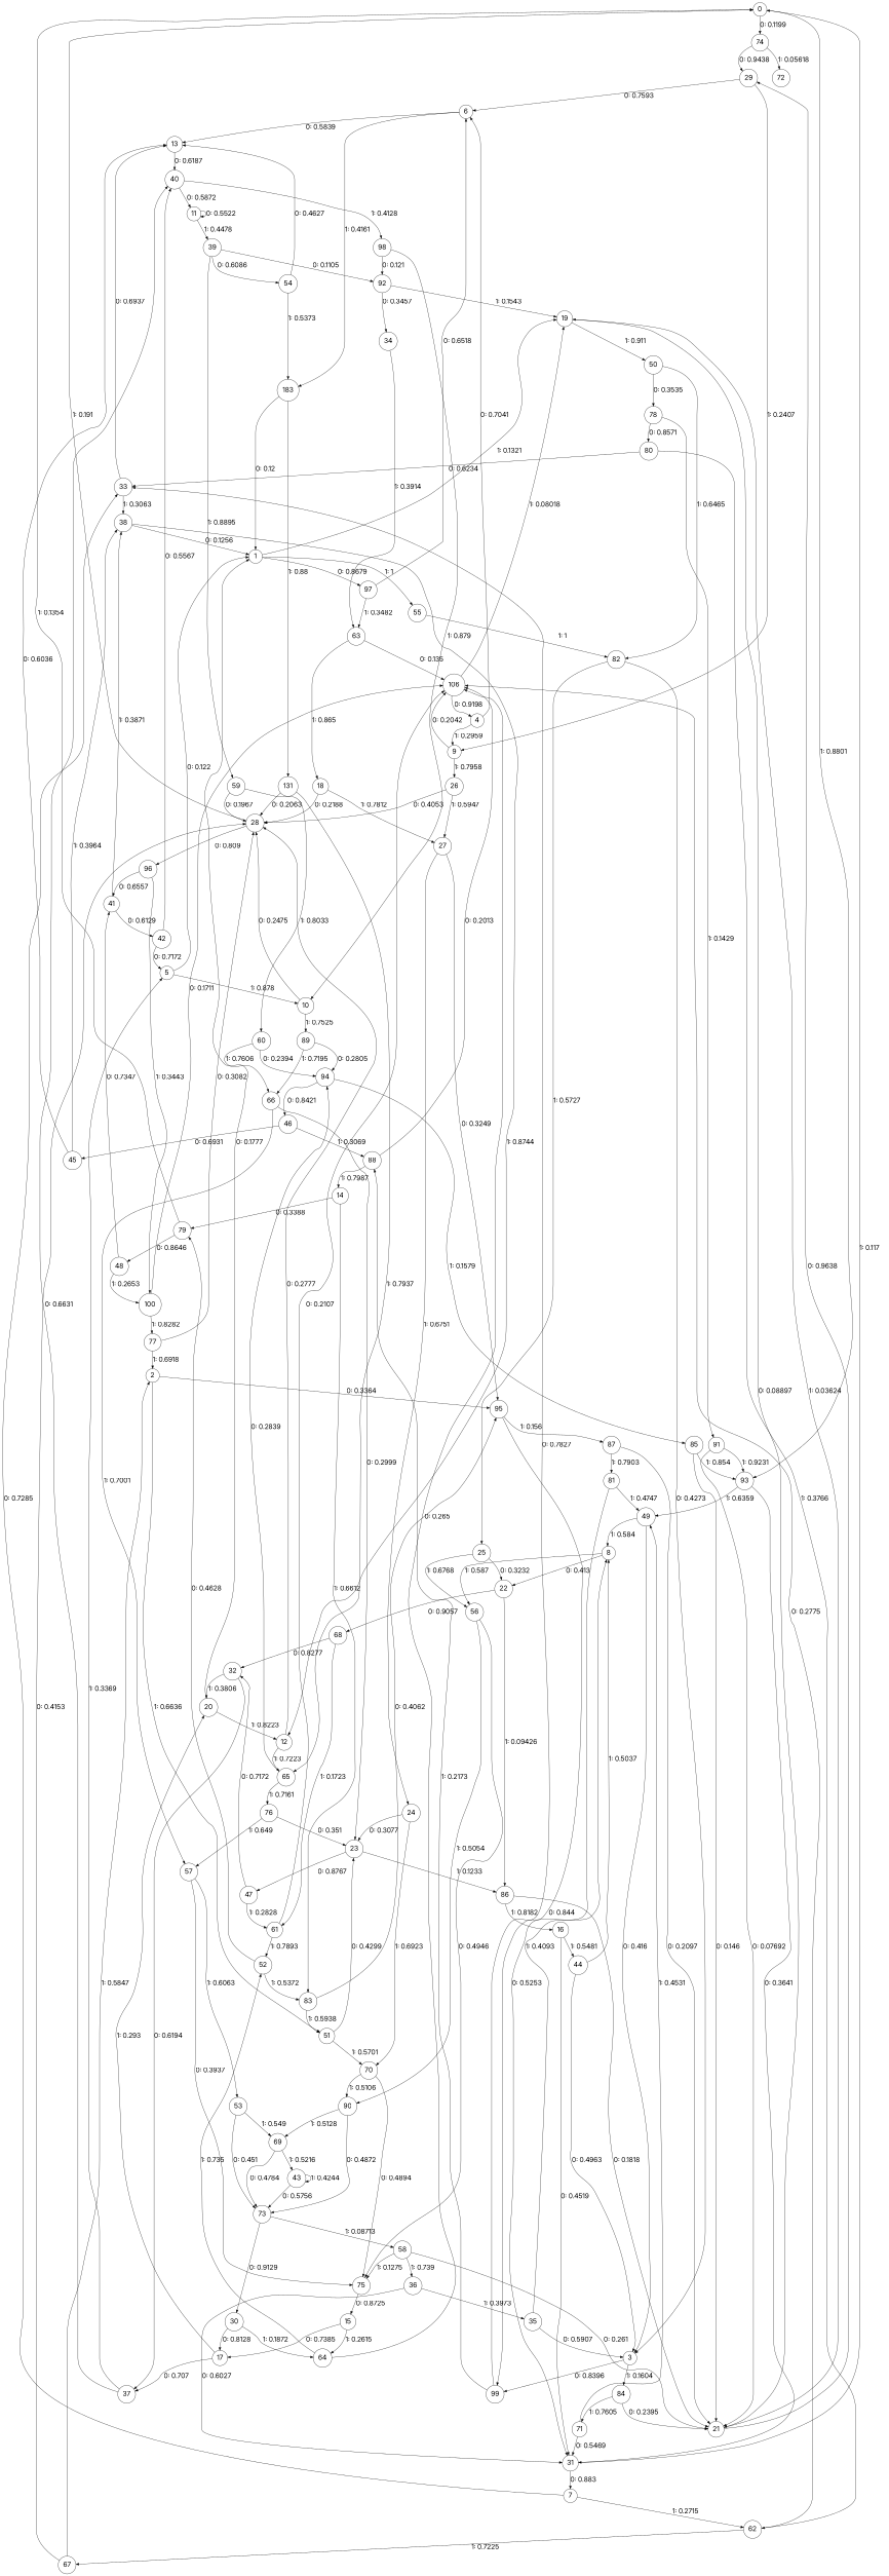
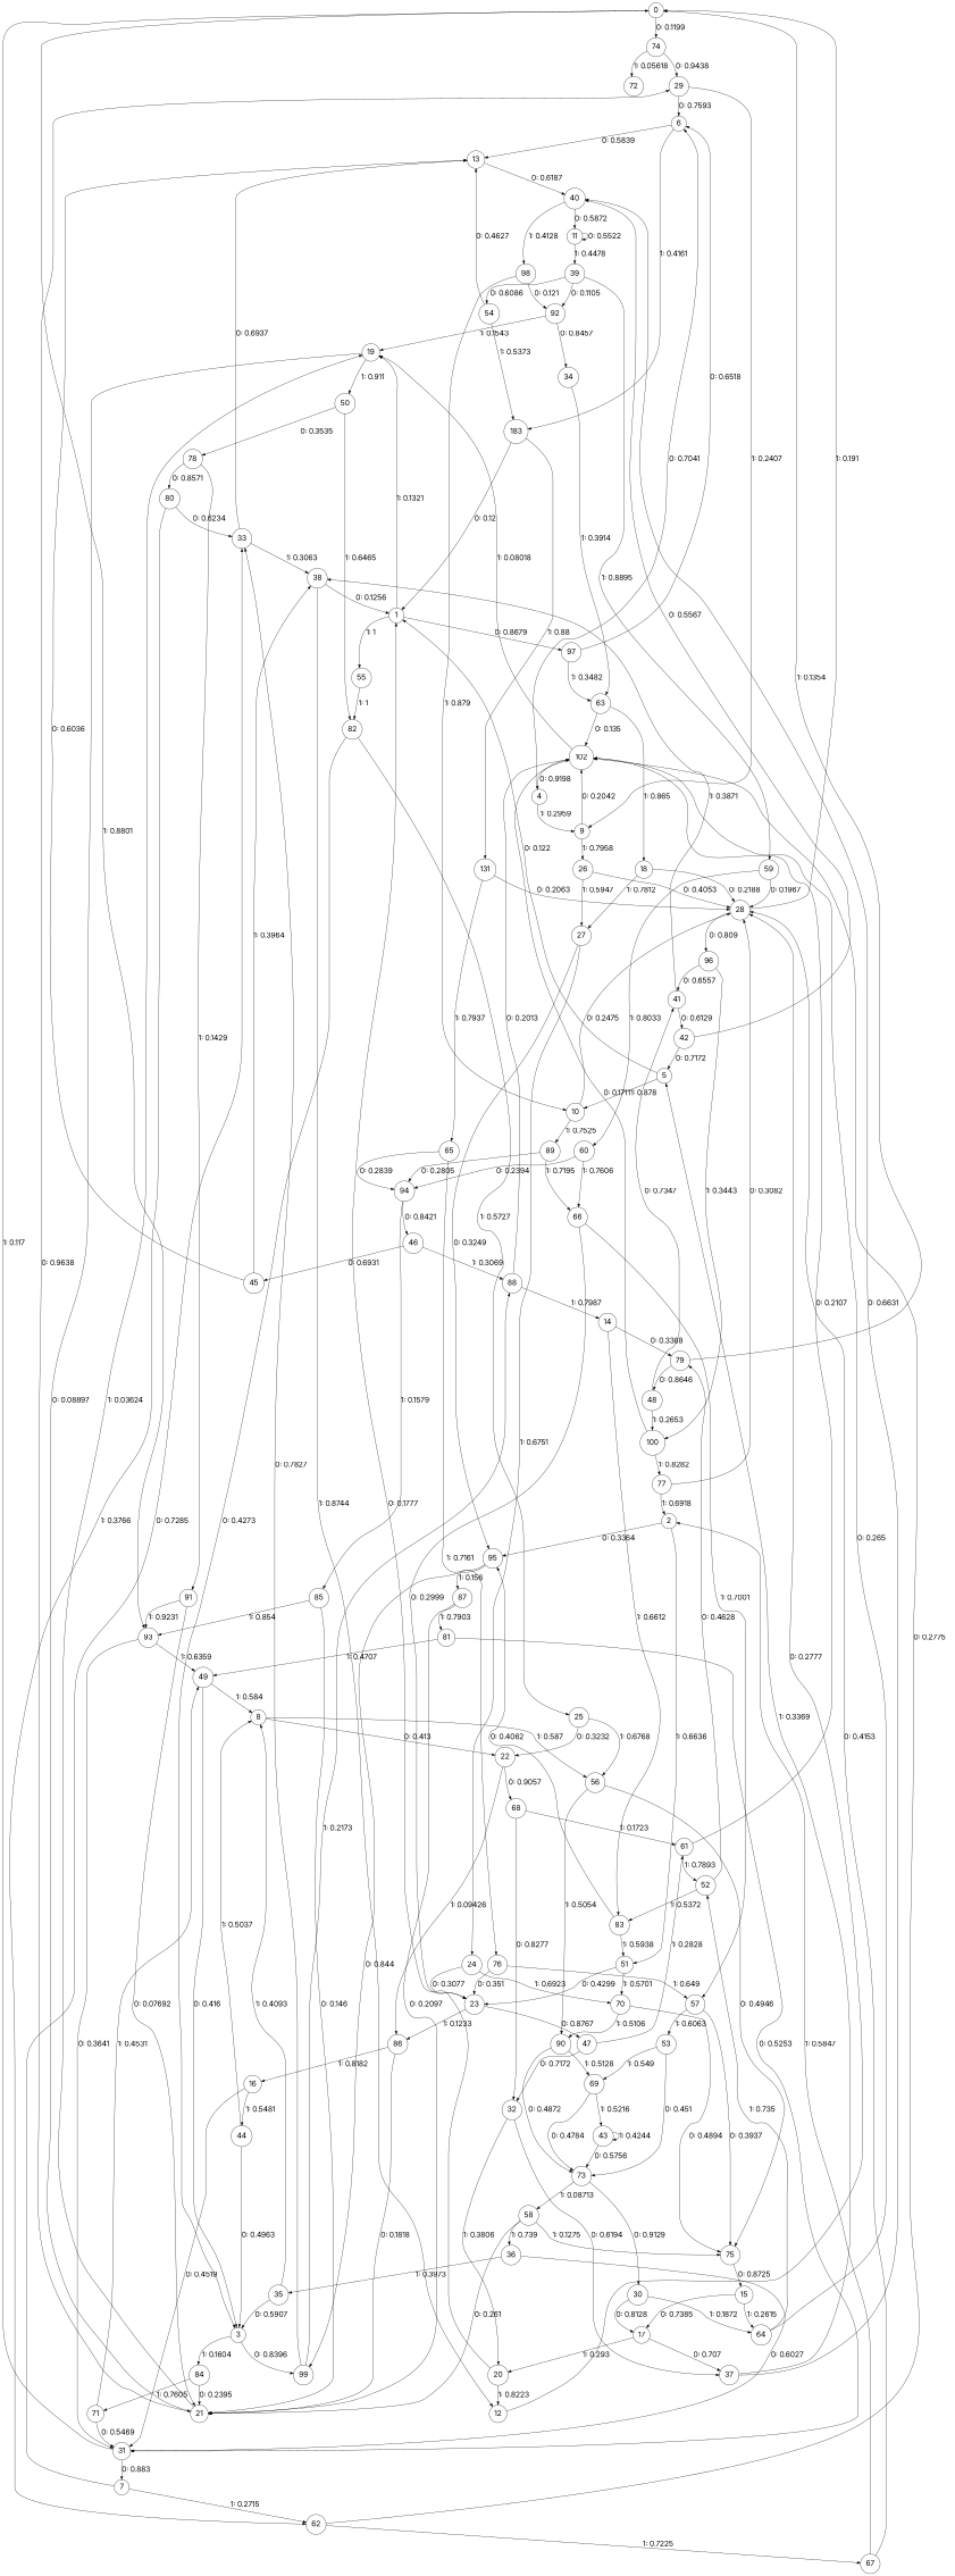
  digraph {
    fontname=Inter
    node [fontname=Inter fontsize=24 shape=circle]
    edge [fontname=Inter fontsize=24]
    0
    74
    93
    29
    72
    31
    49
    6
    9
    7
    3
    8
    1
    97
    19
    55
    63
    21
    50
    13
    n21 [label=183]
-   102 [label=106]
+   102
    18
    78
    82
    2
    95
    51
    99
    87
    23
    70
    33
    88
    81
    86
    47
    75
    90
    84
    71
    38
    14
    4
    26
    40
    n47 [label=131]
    28
    27
    5
    10
    89
    96
    94
    66
    11
    98
    65
    62
    67
    12
    22
    56
    68
    32
    61
    16
    15
    73
    69
    24
    41
    100
    46
    85
    57
    39
    92
    59
    54
    34
    60
    76
    79
    83
    48
    17
    64
    37
    20
    52
    44
    80
    91
    25
    42
    77
    30
    35
    36
    43
    58
    45
    53
    0 -> 74 [label="0: 0.1199   "]
    0 -> 93 [label="1: 0.8801   "]
    74 -> 29 [label="0: 0.9438   "]
    74 -> 72 [label="1: 0.05618  "]
    93 -> 31 [label="0: 0.3641   "]
    93 -> 49 [label="1: 0.6359   "]
    29 -> 6 [label="0: 0.7593   "]
    29 -> 9 [label="1: 0.2407   "]
    31 -> 0 [label="1: 0.117    "]
    31 -> 7 [label="0: 0.883    "]
    49 -> 3 [label="0: 0.416    "]
    49 -> 8 [label="1: 0.584    "]
    6 -> 13 [label="0: 0.5839   "]
    6 -> n21 [label="1: 0.4161   "]
    9 -> 102 [label="0: 0.2042   "]
    9 -> 26 [label="1: 0.7958   "]
    7 -> 33 [label="0: 0.7285   "]
    7 -> 62 [label="1: 0.2715   "]
    3 -> 99 [label="0: 0.8396   "]
    3 -> 84 [label="1: 0.1604   "]
    8 -> 22 [label="0: 0.413    "]
    8 -> 56 [label="1: 0.587    "]
    1 -> 97 [label="0: 0.8679   "]
    1 -> 19 [label="1: 0.1321   "]
    1 -> 55 [label="1: 1        "]
    97 -> 6 [label="0: 0.6518   "]
    97 -> 63 [label="1: 0.3482   "]
    19 -> 21 [label="0: 0.08897  "]
    19 -> 50 [label="1: 0.911    "]
    55 -> 82 [label="1: 1        "]
    63 -> 102 [label="0: 0.135    "]
    63 -> 18 [label="1: 0.865    "]
    21 -> 29 [label="0: 0.9638   "]
    21 -> 19 [label="1: 0.03624  "]
    50 -> 78 [label="0: 0.3535   "]
    50 -> 82 [label="1: 0.6465   "]
    13 -> 40 [label="0: 0.6187   "]
    n21 -> 1 [label="0: 0.12     "]
    n21 -> n47 [label="1: 0.88     "]
    102 -> 19 [label="1: 0.08018  "]
    102 -> 4 [label="0: 0.9198   "]
    18 -> 28 [label="0: 0.2188   "]
    18 -> 27 [label="1: 0.7812   "]
    78 -> 80 [label="0: 0.8571   "]
    78 -> 91 [label="1: 0.1429   "]
    82 -> 3 [label="0: 0.4273   "]
    82 -> 25 [label="1: 0.5727   "]
    2 -> 95 [label="0: 0.3364   "]
    2 -> 51 [label="1: 0.6636   "]
    95 -> 99 [label="0: 0.844    "]
    95 -> 87 [label="1: 0.156    "]
    51 -> 23 [label="0: 0.4299   "]
    51 -> 70 [label="1: 0.5701   "]
    99 -> 33 [label="0: 0.7827   "]
    99 -> 88 [label="1: 0.2173   "]
    87 -> 21 [label="0: 0.2097   "]
    87 -> 81 [label="1: 0.7903   "]
    23 -> 86 [label="1: 0.1233   "]
    23 -> 47 [label="0: 0.8767   "]
    70 -> 75 [label="0: 0.4894   "]
    70 -> 90 [label="1: 0.5106   "]
    33 -> 13 [label="0: 0.6937   "]
    33 -> 38 [label="1: 0.3063   "]
    88 -> 102 [label="0: 0.2013   "]
    88 -> 14 [label="1: 0.7987   "]
    81 -> 31 [label="0: 0.5253   "]
-   81 -> 49 [label="1: 0.4747   "]
+   81 -> 49 [label="1: 0.4707   "]
    86 -> 21 [label="0: 0.1818   "]
    86 -> 16 [label="1: 0.8182   "]
    47 -> 32 [label="0: 0.7172   "]
    47 -> 61 [label="1: 0.2828   "]
    75 -> 15 [label="0: 0.8725   "]
    90 -> 73 [label="0: 0.4872   "]
    90 -> 69 [label="1: 0.5128   "]
    84 -> 21 [label="0: 0.2395   "]
    84 -> 71 [label="1: 0.7605   "]
    71 -> 31 [label="0: 0.5469   "]
    71 -> 49 [label="1: 0.4531   "]
    38 -> 1 [label="0: 0.1256   "]
    38 -> 12 [label="1: 0.8744   "]
    14 -> 79 [label="0: 0.3388   "]
    14 -> 83 [label="1: 0.6612   "]
    4 -> 6 [label="0: 0.7041   "]
    4 -> 9 [label="1: 0.2959   "]
    26 -> 28 [label="0: 0.4053   "]
    26 -> 27 [label="1: 0.5947   "]
    40 -> 11 [label="0: 0.5872   "]
    40 -> 98 [label="1: 0.4128   "]
    n47 -> 28 [label="0: 0.2063   "]
    n47 -> 65 [label="1: 0.7937   "]
    28 -> 0 [label="1: 0.191    "]
    28 -> 96 [label="0: 0.809    "]
    27 -> 95 [label="0: 0.3249   "]
    27 -> 24 [label="1: 0.6751   "]
    5 -> 1 [label="0: 0.122    "]
    5 -> 10 [label="1: 0.878    "]
    10 -> 28 [label="0: 0.2475   "]
    10 -> 89 [label="1: 0.7525   "]
    89 -> 94 [label="0: 0.2805   "]
    89 -> 66 [label="1: 0.7195   "]
    96 -> 41 [label="0: 0.6557   "]
    96 -> 100 [label="1: 0.3443   "]
    94 -> 46 [label="0: 0.8421   "]
    94 -> 85 [label="1: 0.1579   "]
    66 -> 23 [label="0: 0.2999   "]
    66 -> 57 [label="1: 0.7001   "]
    11 -> 11 [label="0: 0.5522   "]
    11 -> 39 [label="1: 0.4478   "]
    98 -> 10 [label="1: 0.879    "]
    98 -> 92 [label="0: 0.121    "]
    65 -> 94 [label="0: 0.2839   "]
    65 -> 76 [label="1: 0.7161   "]
    62 -> 102 [label="0: 0.2775   "]
    62 -> 67 [label="1: 0.7225   "]
    67 -> 2 [label="1: 0.5847   "]
    67 -> 28 [label="0: 0.4153   "]
    12 -> 28 [label="0: 0.2777   "]
-   12 -> 65 [label="1: 0.7223   "]
    22 -> 86 [label="1: 0.09426  "]
    22 -> 68 [label="0: 0.9057   "]
    56 -> 75 [label="0: 0.4946   "]
    56 -> 90 [label="1: 0.5054   "]
    68 -> 32 [label="0: 0.8277   "]
    68 -> 61 [label="1: 0.1723   "]
    32 -> 37 [label="0: 0.6194   "]
    32 -> 20 [label="1: 0.3806   "]
    61 -> 102 [label="0: 0.2107   "]
    61 -> 52 [label="1: 0.7893   "]
    16 -> 31 [label="0: 0.4519   "]
    16 -> 44 [label="1: 0.5481   "]
    15 -> 17 [label="0: 0.7385   "]
    15 -> 64 [label="1: 0.2615   "]
    73 -> 30 [label="0: 0.9129   "]
    73 -> 58 [label="1: 0.08713  "]
    69 -> 73 [label="0: 0.4784   "]
    69 -> 43 [label="1: 0.5216   "]
    24 -> 23 [label="0: 0.3077   "]
    24 -> 70 [label="1: 0.6923   "]
    41 -> 38 [label="1: 0.3871   "]
    41 -> 42 [label="0: 0.6129   "]
    100 -> 102 [label="0: 0.1711   "]
    100 -> 77 [label="1: 0.8282   "]
    46 -> 88 [label="1: 0.3069   "]
    46 -> 45 [label="0: 0.6931   "]
    85 -> 93 [label="1: 0.854    "]
    85 -> 21 [label="0: 0.146    "]
    57 -> 75 [label="0: 0.3937   "]
    57 -> 53 [label="1: 0.6063   "]
    39 -> 92 [label="0: 0.1105   "]
    39 -> 59 [label="1: 0.8895   "]
    39 -> 54 [label="0: 0.6086   "]
    92 -> 19 [label="1: 0.1543   "]
-   92 -> 34 [label="0: 0.3457   "]
+   92 -> 34 [label="0: 0.8457   "]
    59 -> 28 [label="0: 0.1967   "]
    59 -> 60 [label="1: 0.8033   "]
    54 -> 13 [label="0: 0.4627   "]
    54 -> n21 [label="1: 0.5373   "]
    34 -> 63 [label="1: 0.3914   "]
    60 -> 94 [label="0: 0.2394   "]
    60 -> 66 [label="1: 0.7606   "]
    76 -> 23 [label="0: 0.351    "]
    76 -> 57 [label="1: 0.649    "]
    79 -> 0 [label="1: 0.1354   "]
    79 -> 48 [label="0: 0.8646   "]
    83 -> 95 [label="0: 0.4062   "]
    83 -> 51 [label="1: 0.5938   "]
    48 -> 41 [label="0: 0.7347   "]
    48 -> 100 [label="1: 0.2653   "]
    17 -> 37 [label="0: 0.707    "]
    17 -> 20 [label="1: 0.293    "]
    64 -> 102 [label="0: 0.265    "]
    64 -> 52 [label="1: 0.735    "]
    37 -> 40 [label="0: 0.6631   "]
    37 -> 5 [label="1: 0.3369   "]
    20 -> 1 [label="0: 0.1777   "]
    20 -> 12 [label="1: 0.8223   "]
    52 -> 79 [label="0: 0.4628   "]
    52 -> 83 [label="1: 0.5372   "]
    44 -> 3 [label="0: 0.4963   "]
    44 -> 8 [label="1: 0.5037   "]
    80 -> 33 [label="0: 0.6234   "]
    80 -> 62 [label="1: 0.3766   "]
    91 -> 93 [label="1: 0.9231   "]
    91 -> 21 [label="0: 0.07692  "]
    25 -> 22 [label="0: 0.3232   "]
    25 -> 56 [label="1: 0.6768   "]
    42 -> 40 [label="0: 0.5567   "]
    42 -> 5 [label="0: 0.7172   "]
    77 -> 2 [label="1: 0.6918   "]
    77 -> 28 [label="0: 0.3082   "]
    30 -> 17 [label="0: 0.8128   "]
    30 -> 64 [label="1: 0.1872   "]
    35 -> 3 [label="0: 0.5907   "]
    35 -> 8 [label="1: 0.4093   "]
    36 -> 31 [label="0: 0.6027   "]
    36 -> 35 [label="1: 0.3973   "]
    43 -> 73 [label="0: 0.5756   "]
    43 -> 43 [label="1: 0.4244   "]
    58 -> 21 [label="0: 0.261    "]
    58 -> 75 [label="1: 0.1275   "]
    58 -> 36 [label="1: 0.739    "]
    45 -> 13 [label="0: 0.6036   "]
    45 -> 38 [label="1: 0.3964   "]
    53 -> 73 [label="0: 0.451    "]
    53 -> 69 [label="1: 0.549    "]
  }
